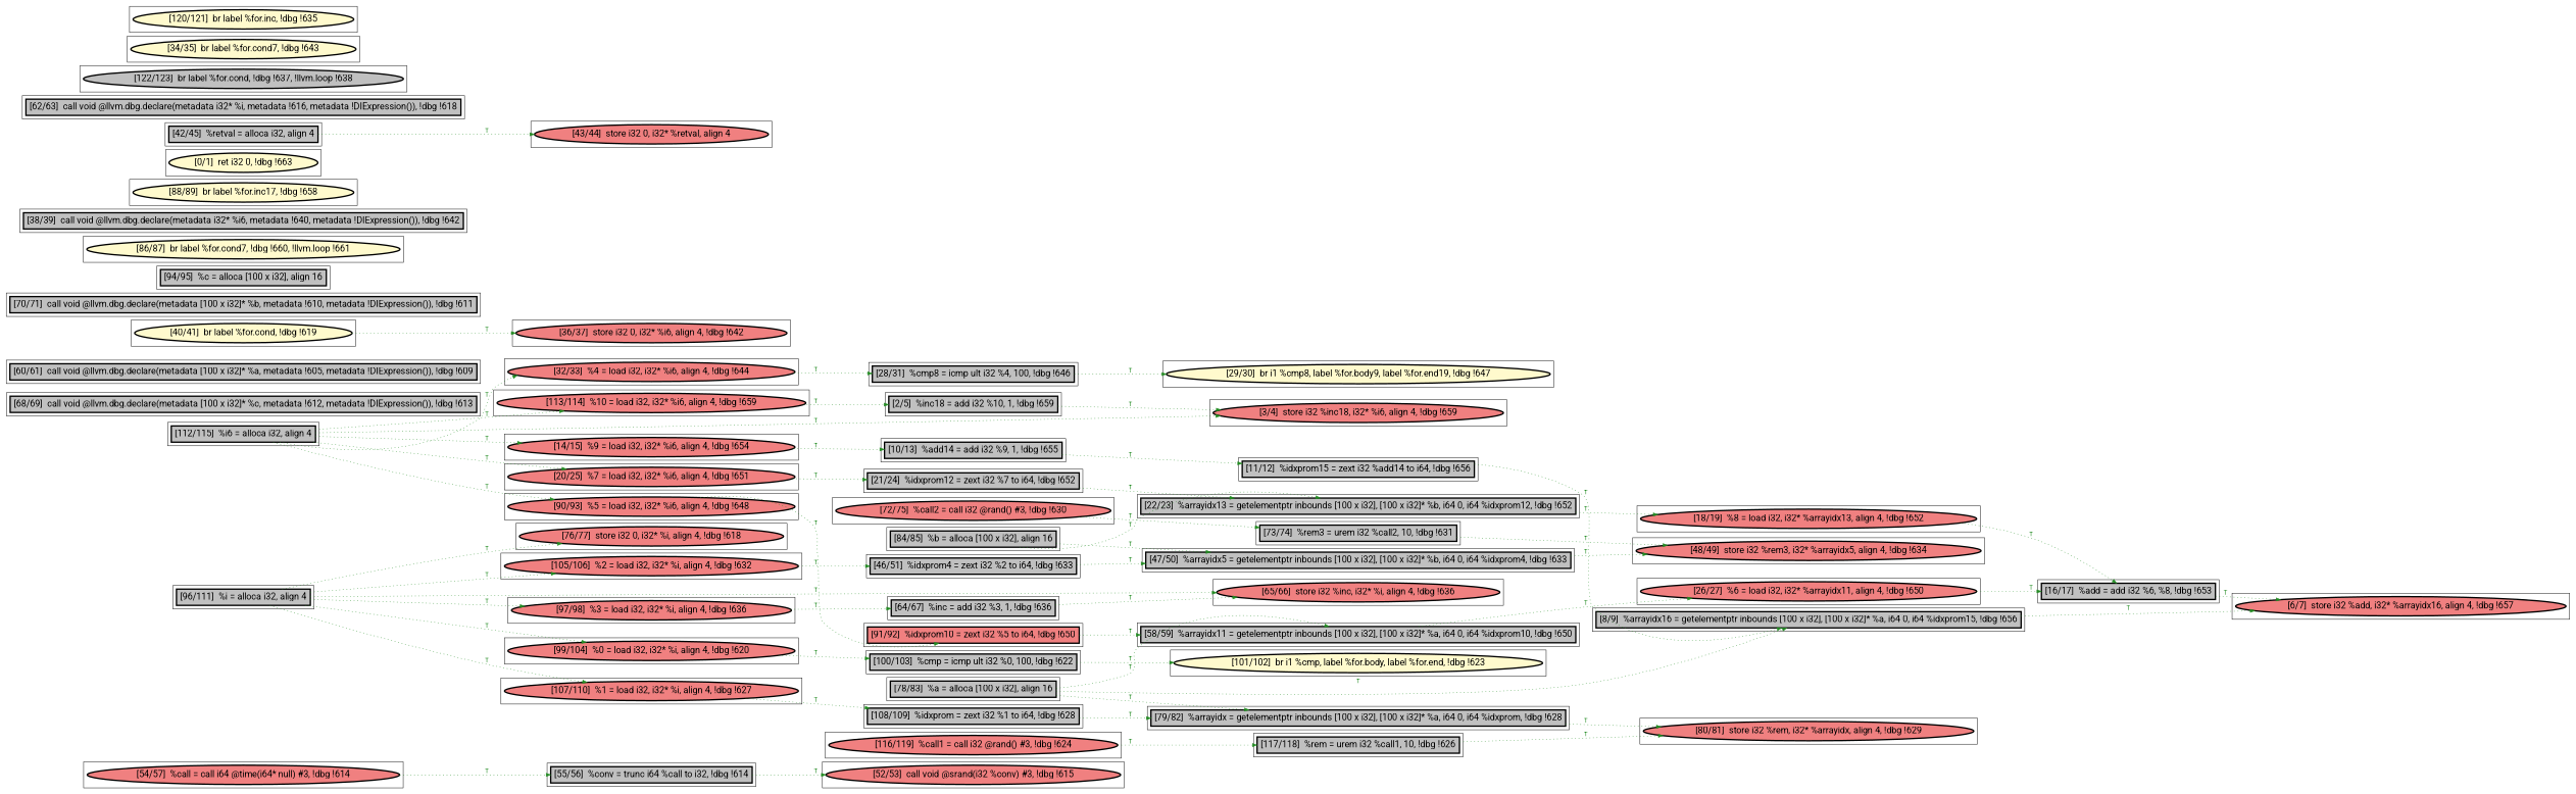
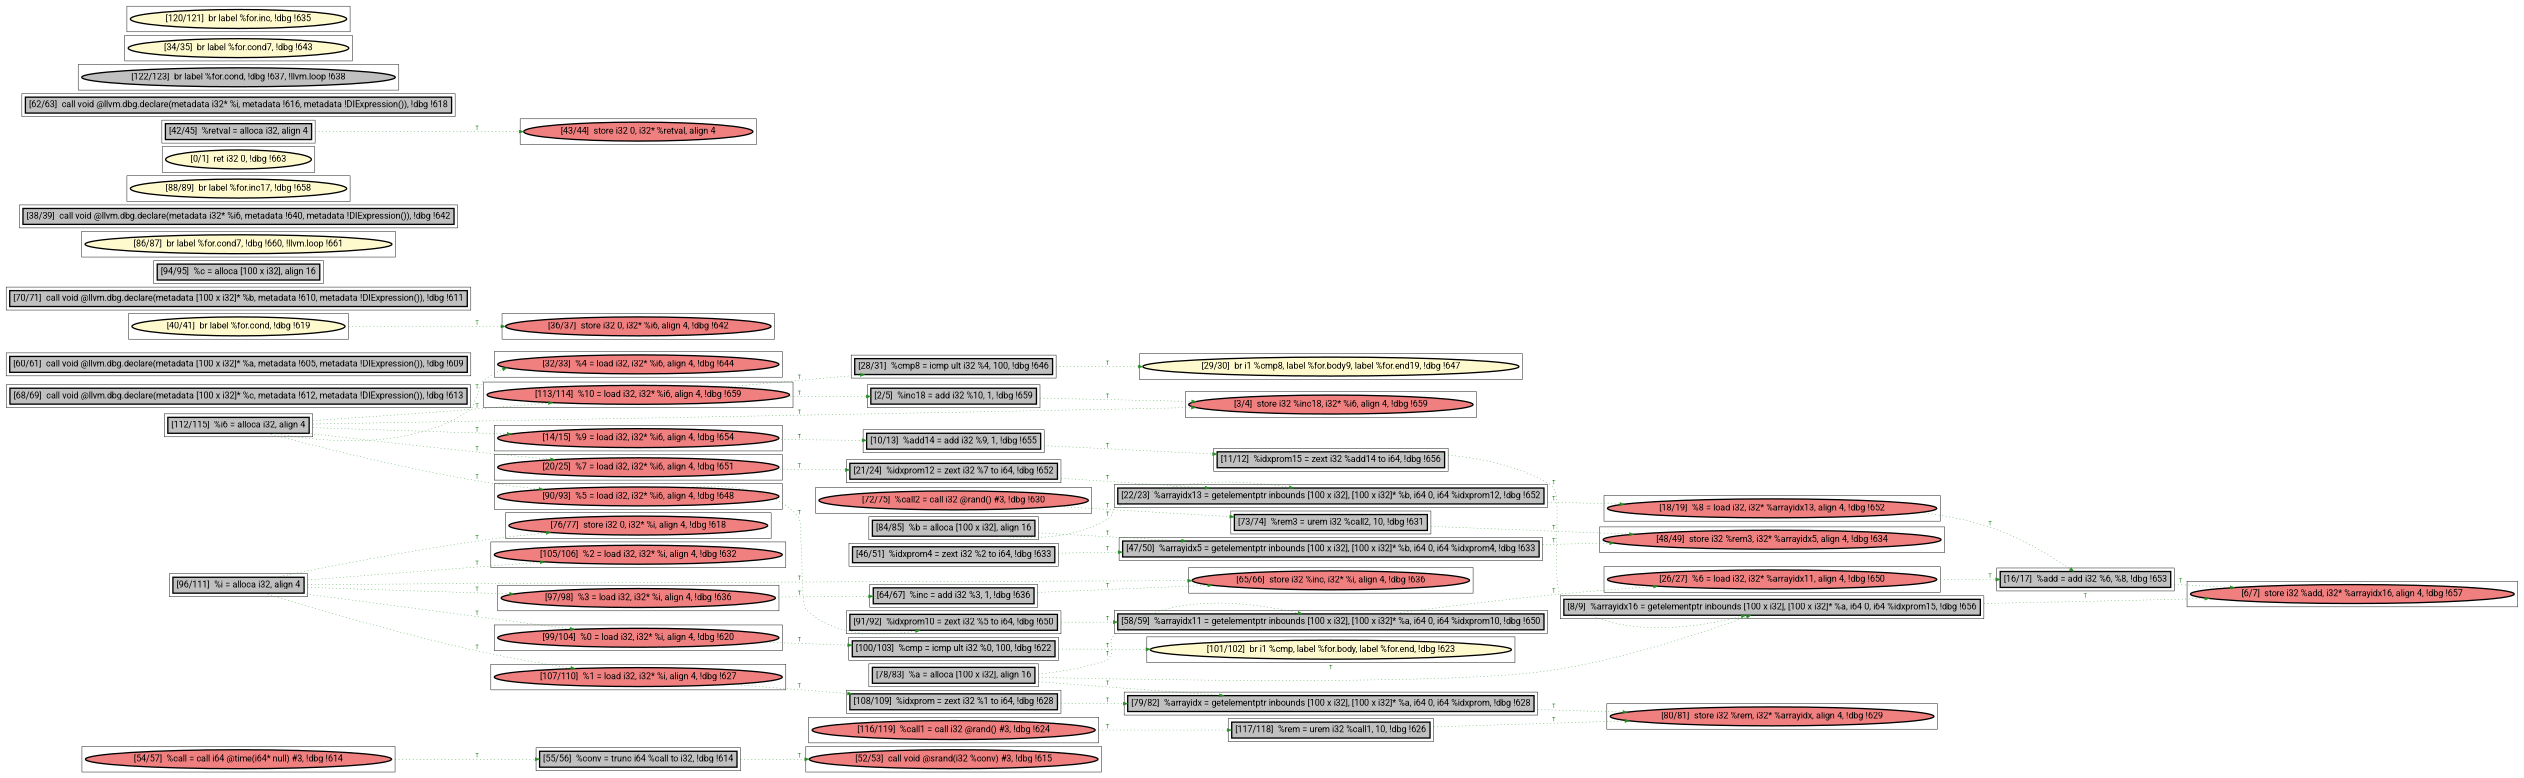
  digraph {
    fontname=Roboto
    rankdir=LR
    node [fillcolor=grey fontname=Roboto fontsize=20 penwidth=3.0 shape=ellipse style=filled]
    edge [color=forestgreen fontcolor=forestgreen fontname=Roboto style=dotted]
    n1 [fillcolor=lightcoral label="[52/53]  call void @srand(i32 %conv) #3, !dbg !615"]
    n2 [label="[58/59]  %arrayidx11 = getelementptr inbounds [100 x i32], [100 x i32]* %a, i64 0, i64 %idxprom10, !dbg !650" shape=rectangle]
    n3 [fillcolor=lightcoral label="[54/57]  %call = call i64 @time(i64* null) #3, !dbg !614"]
    n4 [fillcolor=lightcoral label="[76/77]  store i32 0, i32* %i, align 4, !dbg !618"]
    n5 [label="[11/12]  %idxprom15 = zext i32 %add14 to i64, !dbg !656" shape=rectangle]
    n6 [label="[55/56]  %conv = trunc i64 %call to i32, !dbg !614" shape=rectangle]
    n7 [fillcolor=lemonchiffon label="[101/102]  br i1 %cmp, label %for.body, label %for.end, !dbg !623"]
    n8 [label="[68/69]  call void @llvm.dbg.declare(metadata [100 x i32]* %c, metadata !612, metadata !DIExpression()), !dbg !613" shape=rectangle]
    n9 [fillcolor=lightcoral label="[90/93]  %5 = load i32, i32* %i6, align 4, !dbg !648"]
    n10 [label="[117/118]  %rem = urem i32 %call1, 10, !dbg !626" shape=rectangle]
    n11 [label="[84/85]  %b = alloca [100 x i32], align 16" shape=rectangle]
    n12 [fillcolor=lightcoral label="[113/114]  %10 = load i32, i32* %i6, align 4, !dbg !659"]
    n13 [label="[73/74]  %rem3 = urem i32 %call2, 10, !dbg !631" shape=rectangle]
    n14 [label="[96/111]  %i = alloca i32, align 4" shape=rectangle]
    n15 [label="[60/61]  call void @llvm.dbg.declare(metadata [100 x i32]* %a, metadata !605, metadata !DIExpression()), !dbg !609" shape=rectangle]
    n16 [fillcolor=lemonchiffon label="[40/41]  br label %for.cond, !dbg !619"]
-   n17 [fillcolor=lightcoral label="[91/92]  %idxprom10 = zext i32 %5 to i64, !dbg !650" shape=rectangle]
+   n17 [label="[91/92]  %idxprom10 = zext i32 %5 to i64, !dbg !650" shape=rectangle]
    n18 [fillcolor=lightcoral label="[116/119]  %call1 = call i32 @rand() #3, !dbg !624"]
    n19 [label="[28/31]  %cmp8 = icmp ult i32 %4, 100, !dbg !646" shape=rectangle]
    n20 [label="[70/71]  call void @llvm.dbg.declare(metadata [100 x i32]* %b, metadata !610, metadata !DIExpression()), !dbg !611" shape=rectangle]
    n21 [label="[94/95]  %c = alloca [100 x i32], align 16" shape=rectangle]
    n22 [fillcolor=lightcoral label="[32/33]  %4 = load i32, i32* %i6, align 4, !dbg !644"]
    n23 [fillcolor=lemonchiffon label="[86/87]  br label %for.cond7, !dbg !660, !llvm.loop !661"]
    n24 [fillcolor=lightcoral label="[48/49]  store i32 %rem3, i32* %arrayidx5, align 4, !dbg !634"]
    n25 [fillcolor=lightcoral label="[26/27]  %6 = load i32, i32* %arrayidx11, align 4, !dbg !650"]
    n26 [label="[78/83]  %a = alloca [100 x i32], align 16" shape=rectangle]
    n27 [fillcolor=lightcoral label="[20/25]  %7 = load i32, i32* %i6, align 4, !dbg !651"]
    n28 [fillcolor=lightcoral label="[72/75]  %call2 = call i32 @rand() #3, !dbg !630"]
    n29 [fillcolor=lightcoral label="[18/19]  %8 = load i32, i32* %arrayidx13, align 4, !dbg !652"]
    n30 [label="[38/39]  call void @llvm.dbg.declare(metadata i32* %i6, metadata !640, metadata !DIExpression()), !dbg !642" shape=rectangle]
    n31 [label="[16/17]  %add = add i32 %6, %8, !dbg !653" shape=rectangle]
    n32 [fillcolor=lemonchiffon label="[88/89]  br label %for.inc17, !dbg !658"]
    n33 [label="[112/115]  %i6 = alloca i32, align 4" shape=rectangle]
    n34 [label="[21/24]  %idxprom12 = zext i32 %7 to i64, !dbg !652" shape=rectangle]
    n35 [fillcolor=lemonchiffon label="[0/1]  ret i32 0, !dbg !663"]
    n36 [fillcolor=lightcoral label="[36/37]  store i32 0, i32* %i6, align 4, !dbg !642"]
    n37 [fillcolor=lightcoral label="[14/15]  %9 = load i32, i32* %i6, align 4, !dbg !654"]
    n38 [label="[42/45]  %retval = alloca i32, align 4" shape=rectangle]
    n39 [fillcolor=lightcoral label="[97/98]  %3 = load i32, i32* %i, align 4, !dbg !636"]
    n40 [label="[2/5]  %inc18 = add i32 %10, 1, !dbg !659" shape=rectangle]
    n41 [label="[62/63]  call void @llvm.dbg.declare(metadata i32* %i, metadata !616, metadata !DIExpression()), !dbg !618" shape=rectangle]
    n42 [label="[100/103]  %cmp = icmp ult i32 %0, 100, !dbg !622" shape=rectangle]
    n43 [label="[8/9]  %arrayidx16 = getelementptr inbounds [100 x i32], [100 x i32]* %a, i64 0, i64 %idxprom15, !dbg !656" shape=rectangle]
    n44 [label="[79/82]  %arrayidx = getelementptr inbounds [100 x i32], [100 x i32]* %a, i64 0, i64 %idxprom, !dbg !628" shape=rectangle]
    n45 [label="[64/67]  %inc = add i32 %3, 1, !dbg !636" shape=rectangle]
    n46 [label="[10/13]  %add14 = add i32 %9, 1, !dbg !655" shape=rectangle]
    n47 [label="[22/23]  %arrayidx13 = getelementptr inbounds [100 x i32], [100 x i32]* %b, i64 0, i64 %idxprom12, !dbg !652" shape=rectangle]
    n48 [fillcolor=lightcoral label="[43/44]  store i32 0, i32* %retval, align 4"]
    n49 [fillcolor=lightcoral label="[6/7]  store i32 %add, i32* %arrayidx16, align 4, !dbg !657"]
    n50 [label="[122/123]  br label %for.cond, !dbg !637, !llvm.loop !638"]
    n51 [label="[108/109]  %idxprom = zext i32 %1 to i64, !dbg !628" shape=rectangle]
    n52 [fillcolor=lightcoral label="[3/4]  store i32 %inc18, i32* %i6, align 4, !dbg !659"]
    n53 [fillcolor=lightcoral label="[107/110]  %1 = load i32, i32* %i, align 4, !dbg !627"]
    n54 [fillcolor=lightcoral label="[65/66]  store i32 %inc, i32* %i, align 4, !dbg !636"]
    n55 [label="[47/50]  %arrayidx5 = getelementptr inbounds [100 x i32], [100 x i32]* %b, i64 0, i64 %idxprom4, !dbg !633" shape=rectangle]
    n56 [fillcolor=lemonchiffon label="[29/30]  br i1 %cmp8, label %for.body9, label %for.end19, !dbg !647"]
    n57 [fillcolor=lightcoral label="[99/104]  %0 = load i32, i32* %i, align 4, !dbg !620"]
    n58 [fillcolor=lightcoral label="[105/106]  %2 = load i32, i32* %i, align 4, !dbg !632"]
    n59 [fillcolor=lightcoral label="[80/81]  store i32 %rem, i32* %arrayidx, align 4, !dbg !629"]
    n60 [label="[46/51]  %idxprom4 = zext i32 %2 to i64, !dbg !633" shape=rectangle]
    n61 [fillcolor=lemonchiffon label="[34/35]  br label %for.cond7, !dbg !643"]
    n62 [fillcolor=lemonchiffon label="[120/121]  br label %for.inc, !dbg !635"]
    subgraph cluster_1 {
      n1
    }
    subgraph cluster_2 {
      n2
    }
    subgraph cluster_3 {
      n3
    }
    subgraph cluster_4 {
      n4
    }
    subgraph cluster_5 {
      n5
    }
    subgraph cluster_6 {
      n6
    }
    subgraph cluster_7 {
      n7
    }
    subgraph cluster_8 {
      n8
    }
    subgraph cluster_9 {
      n9
    }
    subgraph cluster_10 {
      n10
    }
    subgraph cluster_11 {
      n11
    }
    subgraph cluster_12 {
      n12
    }
    subgraph cluster_13 {
      n13
    }
    subgraph cluster_14 {
      n14
    }
    subgraph cluster_15 {
      n15
    }
    subgraph cluster_16 {
      n16
    }
    subgraph cluster_17 {
      n17
    }
    subgraph cluster_18 {
      n18
    }
    subgraph cluster_19 {
      n19
    }
    subgraph cluster_20 {
      n20
    }
    subgraph cluster_21 {
      n21
    }
    subgraph cluster_22 {
      n22
    }
    subgraph cluster_23 {
      n23
    }
    subgraph cluster_24 {
      n24
    }
    subgraph cluster_25 {
      n25
    }
    subgraph cluster_26 {
      n26
    }
    subgraph cluster_27 {
      n27
    }
    subgraph cluster_28 {
      n28
    }
    subgraph cluster_29 {
      n29
    }
    subgraph cluster_30 {
      n30
    }
    subgraph cluster_31 {
      n31
    }
    subgraph cluster_32 {
      n32
    }
    subgraph cluster_33 {
      n33
    }
    subgraph cluster_34 {
      n34
    }
    subgraph cluster_35 {
      n35
    }
    subgraph cluster_36 {
      n36
    }
    subgraph cluster_37 {
      n37
    }
    subgraph cluster_38 {
      n38
    }
    subgraph cluster_39 {
      n39
    }
    subgraph cluster_40 {
      n40
    }
    subgraph cluster_41 {
      n41
    }
    subgraph cluster_42 {
      n42
    }
    subgraph cluster_43 {
      n43
    }
    subgraph cluster_44 {
      n44
    }
    subgraph cluster_45 {
      n45
    }
    subgraph cluster_46 {
      n46
    }
    subgraph cluster_47 {
      n47
    }
    subgraph cluster_48 {
      n48
    }
    subgraph cluster_49 {
      n49
    }
    subgraph cluster_50 {
      n50
    }
    subgraph cluster_51 {
      n51
    }
    subgraph cluster_52 {
      n52
    }
    subgraph cluster_53 {
      n53
    }
    subgraph cluster_54 {
      n54
    }
    subgraph cluster_55 {
      n55
    }
    subgraph cluster_56 {
      n56
    }
    subgraph cluster_57 {
      n57
    }
    subgraph cluster_58 {
      n58
    }
    subgraph cluster_59 {
      n59
    }
    subgraph cluster_60 {
      n60
    }
    subgraph cluster_61 {
      n61
    }
    subgraph cluster_62 {
      n62
    }
    n2 -> n25 [label=T]
    n3 -> n6 [label=T]
    n5 -> n43 [label=T]
    n6 -> n1 [label=T]
    n9 -> n17 [label=T]
    n10 -> n59 [label=T]
    n11 -> n47 [label=T]
    n11 -> n55 [label=T]
    n12 -> n40 [label=T]
    n13 -> n24 [label=T]
    n14 -> n4 [label=T]
    n14 -> n39 [label=T]
    n14 -> n53 [label=T]
    n14 -> n54 [label=T]
    n14 -> n57 [label=T]
    n14 -> n58 [label=T]
    n16 -> n36 [label=T]
    n17 -> n2 [label=T]
    n18 -> n10 [label=T]
    n19 -> n56 [label=T]
-   n22 -> n19 [label=T]
+   n12 -> n19 [label=T]
    n25 -> n31 [label=T]
    n26 -> n2 [label=T]
    n26 -> n43 [label=T]
    n26 -> n44 [label=T]
    n27 -> n34 [label=T]
    n28 -> n13 [label=T]
    n29 -> n31 [label=T]
    n31 -> n49 [label=T]
    n33 -> n9 [label=T]
    n33 -> n12 [label=T]
    n33 -> n22 [label=T]
    n33 -> n27 [label=T]
    n33 -> n37 [label=T]
    n33 -> n52 [label=T]
    n34 -> n47 [label=T]
    n37 -> n46 [label=T]
    n38 -> n48 [label=T]
    n39 -> n45 [label=T]
    n40 -> n52 [label=T]
    n42 -> n7 [label=T]
    n43 -> n49 [label=T]
    n44 -> n59 [label=T]
    n45 -> n54 [label=T]
    n46 -> n5 [label=T]
    n47 -> n29 [label=T]
    n51 -> n44 [label=T]
    n53 -> n51 [label=T]
    n55 -> n24 [label=T]
    n57 -> n42 [label=T]
-   n58 -> n60 [label=T]
    n60 -> n55 [label=T]
  }
